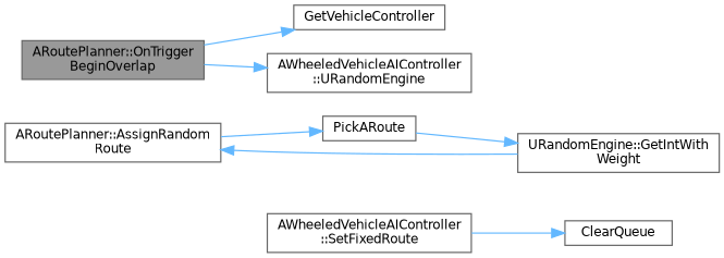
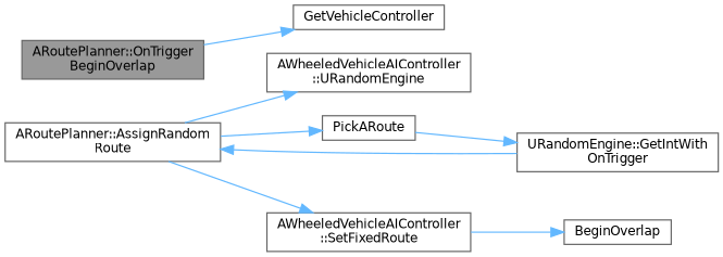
  digraph {
    rankdir=LR
    node [color=grey40 fillcolor=white fontname=Helvetica fontsize=10 shape=box style=filled]
    edge [color=steelblue1 fontname=Helvetica fontsize=10 labelfontname=Helvetica labelfontsize=10 style=solid]
    n1 [color=gray40 fillcolor=grey60 fontcolor=black height=0.2 label="ARoutePlanner::OnTrigger\lBeginOverlap" width=0.4]
    n2 [height=0.2 label=GetVehicleController width=0.4]
    n3 [height=0.2 label="ARoutePlanner::AssignRandom\lRoute" width=0.4]
    n4 [height=0.2 label="AWheeledVehicleAIController\l::URandomEngine" width=0.4]
    n5 [height=0.2 label=PickARoute width=0.4]
    n6 [height=0.2 label="AWheeledVehicleAIController\l::SetFixedRoute" width=0.4]
-   n7 [height=0.2 label="URandomEngine::GetIntWith\lWeight" width=0.4]
-   n8 [height=0.2 label=ClearQueue width=0.4]
+   n7 [height=0.2 label="URandomEngine::GetIntWith\lOnTrigger" width=0.4]
+   n8 [height=0.2 label=BeginOverlap width=0.4]
    n1 -> n2
-   n1 -> n4
+   n3 -> n4
    n3 -> n5
+   n3 -> n6
    n5 -> n7
    n6 -> n8
    n7 -> n3
  }
